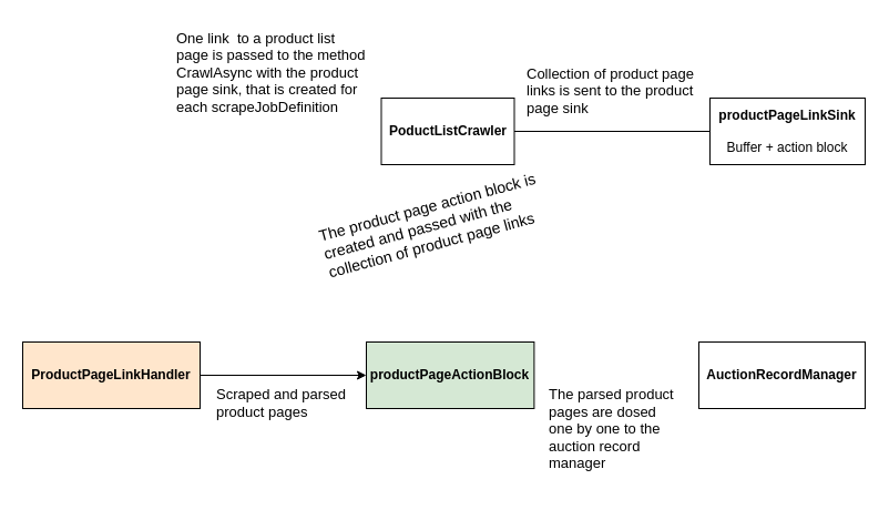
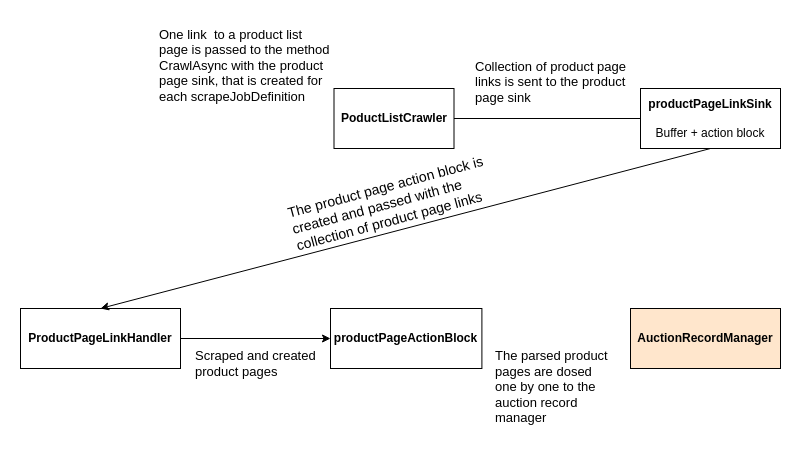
  <mxCell id="0" />
  <mxCell id="1" parent="0" />
  <mxCell id="2" value="&lt;b&gt;productPageLinkSink&lt;/b&gt;&lt;br&gt;&lt;br&gt;Buffer + action block" style="rounded=0;whiteSpace=wrap;html=1;" parent="1" vertex="1"><mxGeometry x="640" y="88" width="140" height="60" as="geometry" /></mxCell>
- <mxCell id="3" value="&lt;b&gt;PoductListCrawler&lt;/b&gt;" style="rounded=0;whiteSpace=wrap;html=1;" parent="1" vertex="1"><mxGeometry x="343.5" y="88" width="120" height="60" as="geometry" /></mxCell>
- <mxCell id="4" value="&lt;b&gt;AuctionRecordManager&lt;/b&gt;" style="rounded=0;whiteSpace=wrap;html=1;" parent="1" vertex="1"><mxGeometry x="630" y="308" width="150" height="60" as="geometry" /></mxCell>
- <mxCell id="5" value="&lt;b&gt;productPageActionBlock&lt;/b&gt;" style="rounded=0;whiteSpace=wrap;html=1;fillColor=#d5e8d4;" parent="1" vertex="1"><mxGeometry x="330" y="308" width="151.4" height="60" as="geometry" /></mxCell>
- <mxCell id="6" value="&lt;b&gt;ProductPageLinkHandler&lt;/b&gt;" style="rounded=0;whiteSpace=wrap;html=1;fillColor=#ffe6cc;" parent="1" vertex="1"><mxGeometry x="20" y="308" width="160" height="60" as="geometry" /></mxCell>
+ <mxCell id="3" value="&lt;b&gt;PoductListCrawler&lt;/b&gt;" style="rounded=0;whiteSpace=wrap;html=1;" parent="1" vertex="1"><mxGeometry x="333.5" y="88" width="120" height="60" as="geometry" /></mxCell>
+ <mxCell id="4" value="&lt;b&gt;AuctionRecordManager&lt;/b&gt;" style="rounded=0;whiteSpace=wrap;html=1;fillColor=#ffe6cc;" parent="1" vertex="1"><mxGeometry x="630" y="308" width="150" height="60" as="geometry" /></mxCell>
+ <mxCell id="5" value="&lt;b&gt;productPageActionBlock&lt;/b&gt;" style="rounded=0;whiteSpace=wrap;html=1;" parent="1" vertex="1"><mxGeometry x="330" y="308" width="151.4" height="60" as="geometry" /></mxCell>
+ <mxCell id="6" value="&lt;b&gt;ProductPageLinkHandler&lt;/b&gt;" style="rounded=0;whiteSpace=wrap;html=1;" parent="1" vertex="1"><mxGeometry x="20" y="308" width="160" height="60" as="geometry" /></mxCell>
  <mxCell id="7" value="" style="endArrow=none;html=1;rounded=0;exitX=1;exitY=0.5;exitDx=0;exitDy=0;entryX=0;entryY=0.5;entryDx=0;entryDy=0;" parent="1" source="3" target="2" edge="1"><mxGeometry width="50" height="50" relative="1" as="geometry"><mxPoint x="470" y="138" as="sourcePoint" /><mxPoint x="620" y="138" as="targetPoint" /></mxGeometry></mxCell>
  <mxCell id="8" value="" style="endArrow=classic;html=1;rounded=0;exitX=1;exitY=0.5;exitDx=0;exitDy=0;entryX=0;entryY=0.5;entryDx=0;entryDy=0;" parent="1" source="6" target="5" edge="1"><mxGeometry width="50" height="50" relative="1" as="geometry"><mxPoint x="140" y="428" as="sourcePoint" /><mxPoint x="334" y="428" as="targetPoint" /></mxGeometry></mxCell>
+ <mxCell id="9" value="" style="endArrow=classic;html=1;rounded=0;exitX=0.5;exitY=1;exitDx=0;exitDy=0;entryX=0.5;entryY=0;entryDx=0;entryDy=0;" parent="1" source="2" target="6" edge="1"><mxGeometry width="50" height="50" relative="1" as="geometry"><mxPoint x="466" y="238" as="sourcePoint" /><mxPoint x="660" y="238" as="targetPoint" /></mxGeometry></mxCell>
  <mxCell id="10" value="&lt;font style=&quot;font-size: 13px;&quot;&gt;&lt;br&gt;One link&amp;nbsp; to a product list page is passed to the method CrawlAsync with the product page sink, that is created for each scrapeJobDefinition&lt;/font&gt;" style="text;html=1;strokeColor=none;fillColor=none;spacing=5;spacingTop=-20;whiteSpace=wrap;overflow=hidden;rounded=0;" parent="1" vertex="1"><mxGeometry x="153.5" y="20.5" width="180" height="130" as="geometry" /></mxCell>
  <mxCell id="11" value="&lt;font style=&quot;font-size: 13px;&quot;&gt;&lt;br&gt;Collection of product page links is sent to the product page sink&lt;/font&gt;" style="text;html=1;strokeColor=none;fillColor=none;spacing=5;spacingTop=-20;whiteSpace=wrap;overflow=hidden;rounded=0;" vertex="1" parent="1"><mxGeometry x="470" y="53" width="160" height="65" as="geometry" /></mxCell>
  <mxCell id="12" value="&lt;font style=&quot;font-size: 14px;&quot;&gt;The product page action block is created and passed with the collection of product page links&amp;nbsp;&lt;/font&gt;" style="text;html=1;strokeColor=none;fillColor=none;spacing=5;spacingTop=-20;whiteSpace=wrap;overflow=hidden;rounded=0;rotation=-15;" vertex="1" parent="1"><mxGeometry x="289" y="188" width="209.6" height="65" as="geometry" /></mxCell>
- <mxCell id="13" value="&lt;font style=&quot;font-size: 13px;&quot;&gt;Scraped and parsed product pages&lt;/font&gt;" style="text;html=1;strokeColor=none;fillColor=none;spacing=5;spacingTop=-20;whiteSpace=wrap;overflow=hidden;rounded=0;" vertex="1" parent="1"><mxGeometry x="190" y="358" width="130" height="45" as="geometry" /></mxCell>
+ <mxCell id="13" value="&lt;font style=&quot;font-size: 13px;&quot;&gt;Scraped and created product pages&lt;/font&gt;" style="text;html=1;strokeColor=none;fillColor=none;spacing=5;spacingTop=-20;whiteSpace=wrap;overflow=hidden;rounded=0;" vertex="1" parent="1"><mxGeometry x="190" y="358" width="130" height="45" as="geometry" /></mxCell>
  <mxCell id="14" value="&lt;font style=&quot;font-size: 13px;&quot;&gt;The parsed product pages are dosed one by one to the auction record manager&lt;/font&gt;" style="text;html=1;strokeColor=none;fillColor=none;spacing=5;spacingTop=-20;whiteSpace=wrap;overflow=hidden;rounded=0;" vertex="1" parent="1"><mxGeometry x="490" y="358" width="130" height="80" as="geometry" /></mxCell>
